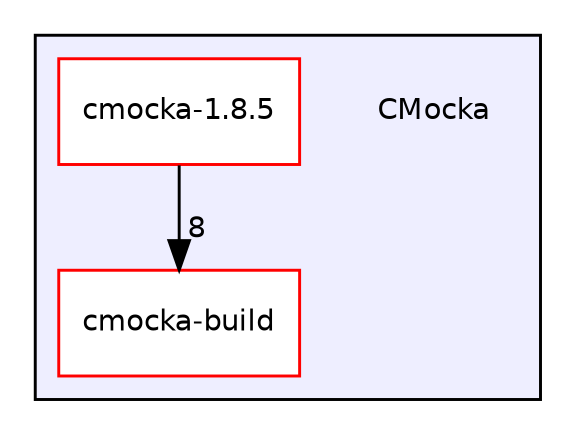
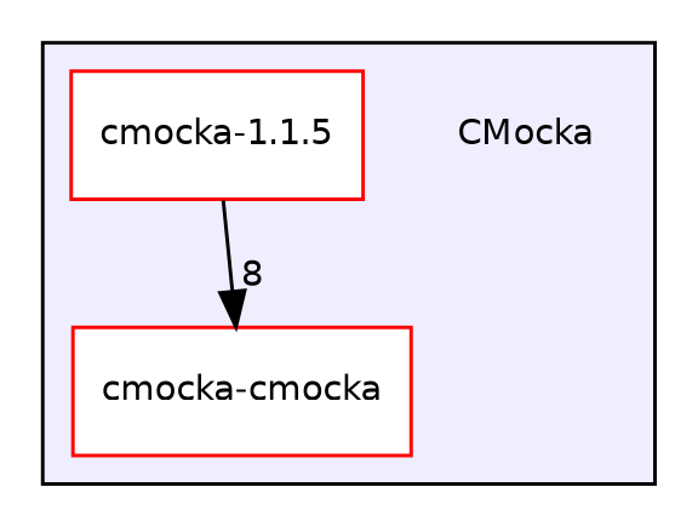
  digraph {
    compound=true
    node [fontname=Helvetica fontsize=10 shape=box color=red fillcolor=white style=filled]
    n1 [label=CMocka shape=plaintext color="" fillcolor="" style=""]
-   n2 [label="cmocka-1.8.5"]
-   n3 [label="cmocka-build"]
+   n2 [label="cmocka-1.1.5"]
+   n3 [label="cmocka-cmocka"]
    subgraph cluster_1 {
      bgcolor="#eeeeff"
      pencolor=black
      n1
      n2
      n3
    }
    n2 -> n3 [headlabel=8 labeldistance=1.5 labelfontname=Helvetica labelfontsize=10]
  }
